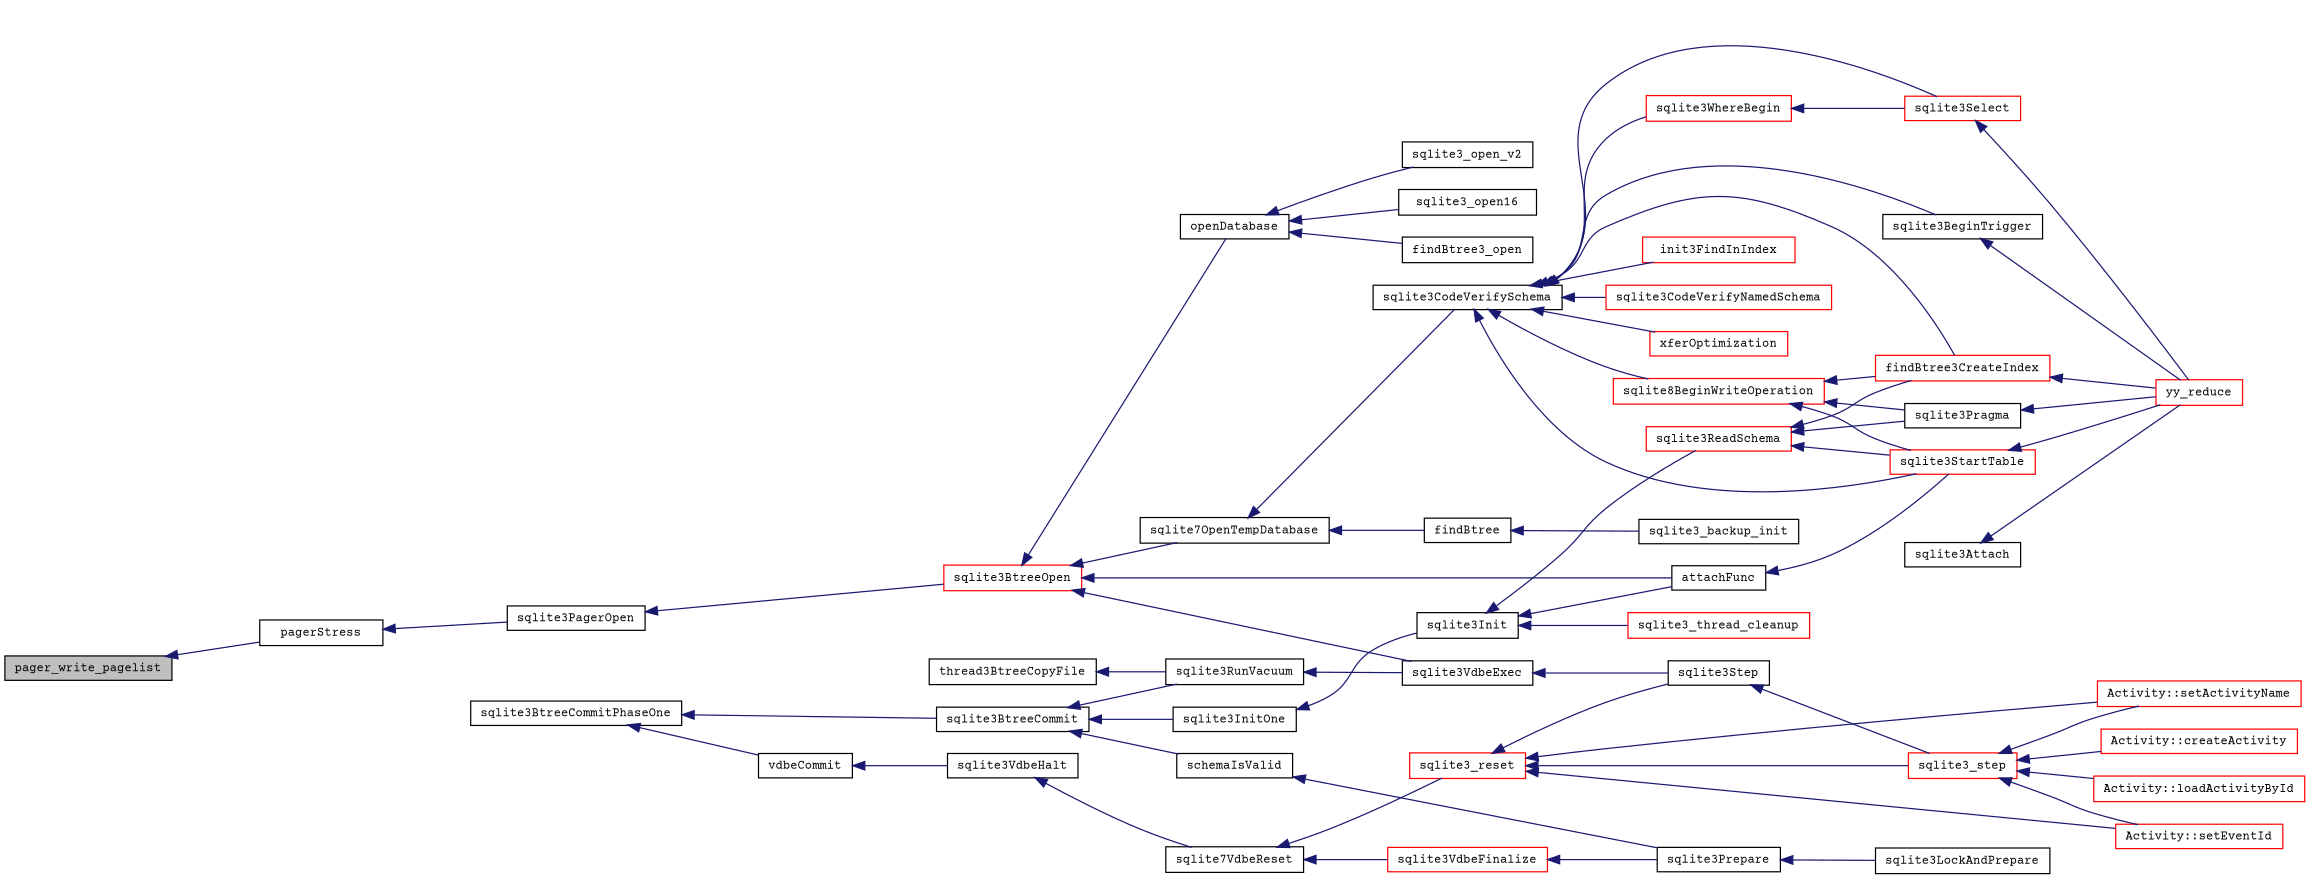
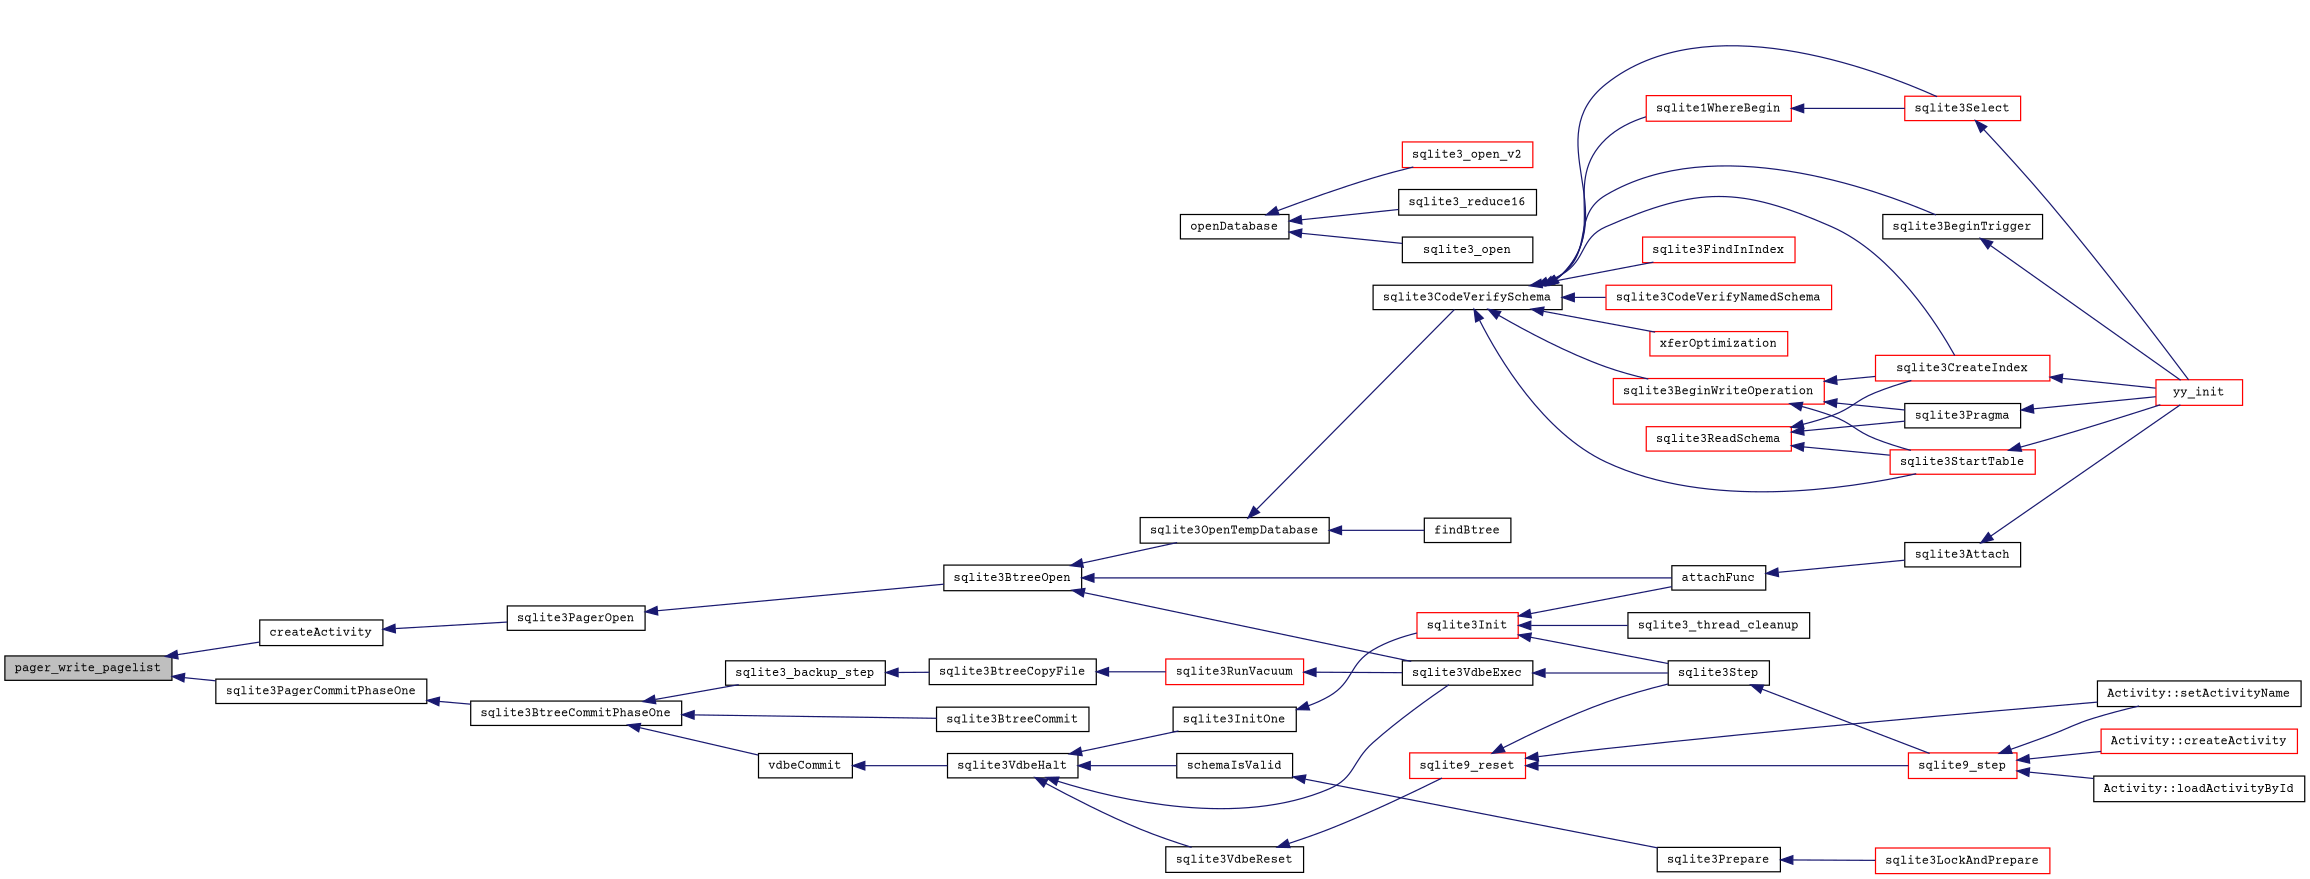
  digraph {
    fontname="Courier Prime"
    rankdir=LR
    node [color=black fillcolor=white fontname="Courier Prime" fontsize=10 shape=record style=filled]
    edge [color=midnightblue dir=back fontname="Courier Prime" fontsize=10 labelfontname=FreeSans labelfontsize=10 style=solid]
    n1 [fillcolor=grey75 fontcolor=black height=0.2 label=pager_write_pagelist width=0.4]
-   n2 [height=0.2 label=pagerStress width=0.4]
+   n2 [height=0.2 label=createActivity width=0.4]
+   n3 [height=0.2 label=sqlite3PagerCommitPhaseOne width=0.4]
    n4 [height=0.2 label=sqlite3PagerOpen width=0.4]
    n5 [height=0.2 label=sqlite3BtreeCommitPhaseOne width=0.4]
-   n6 [color=red height=0.2 label=sqlite3BtreeOpen width=0.4]
+   n6 [height=0.2 label=sqlite3BtreeOpen width=0.4]
    n7 [height=0.2 label=sqlite3VdbeExec width=0.4]
    n8 [height=0.2 label=attachFunc width=0.4]
-   n9 [height=0.2 label=sqlite7OpenTempDatabase width=0.4]
+   n9 [height=0.2 label=sqlite3OpenTempDatabase width=0.4]
    n10 [height=0.2 label=openDatabase width=0.4]
    n11 [height=0.2 label=sqlite3Step width=0.4]
    n12 [height=0.2 label=sqlite3Attach width=0.4]
    n13 [height=0.2 label=findBtree width=0.4]
    n14 [height=0.2 label=sqlite3CodeVerifySchema width=0.4]
-   n15 [height=0.2 label=findBtree3_open width=0.4]
-   n16 [height=0.2 label=sqlite3_open_v2 width=0.4]
-   n17 [height=0.2 label=sqlite3_open16 width=0.4]
-   n18 [color=red height=0.2 label=sqlite3_step width=0.4]
+   n15 [height=0.2 label=sqlite3_open width=0.4]
+   n16 [color=red height=0.2 label=sqlite3_open_v2 width=0.4]
+   n17 [height=0.2 label=sqlite3_reduce16 width=0.4]
+   n18 [color=red height=0.2 label=sqlite9_step width=0.4]
    n19 [color=red height=0.2 label="Activity::createActivity" width=0.4]
-   n20 [color=red height=0.2 label="Activity::loadActivityById" width=0.4]
-   n21 [color=red height=0.2 label="Activity::setEventId" width=0.4]
-   n22 [color=red height=0.2 label="Activity::setActivityName" width=0.4]
-   n23 [color=red height=0.2 label=yy_reduce width=0.4]
-   n24 [height=0.2 label=sqlite3_backup_init width=0.4]
-   n25 [color=red height=0.2 label=init3FindInIndex width=0.4]
+   n20 [height=0.2 label="Activity::loadActivityById" width=0.4]
+   n22 [height=0.2 label="Activity::setActivityName" width=0.4]
+   n23 [color=red height=0.2 label=yy_init width=0.4]
+   n25 [color=red height=0.2 label=sqlite3FindInIndex width=0.4]
    n26 [color=red height=0.2 label=sqlite3StartTable width=0.4]
-   n27 [color=red height=0.2 label=findBtree3CreateIndex width=0.4]
+   n27 [color=red height=0.2 label=sqlite3CreateIndex width=0.4]
    n28 [color=red height=0.2 label=sqlite3CodeVerifyNamedSchema width=0.4]
-   n29 [color=red height=0.2 label=sqlite8BeginWriteOperation width=0.4]
+   n29 [color=red height=0.2 label=sqlite3BeginWriteOperation width=0.4]
    n30 [color=red height=0.2 label=xferOptimization width=0.4]
    n31 [color=red height=0.2 label=sqlite3Select width=0.4]
    n32 [height=0.2 label=sqlite3BeginTrigger width=0.4]
-   n33 [color=red height=0.2 label=sqlite3WhereBegin width=0.4]
+   n33 [color=red height=0.2 label=sqlite1WhereBegin width=0.4]
    n34 [height=0.2 label=sqlite3Pragma width=0.4]
+   n35 [height=0.2 label=sqlite3_backup_step width=0.4]
    n36 [height=0.2 label=sqlite3BtreeCommit width=0.4]
    n37 [height=0.2 label=vdbeCommit width=0.4]
-   n38 [height=0.2 label=thread3BtreeCopyFile width=0.4]
+   n38 [height=0.2 label=sqlite3BtreeCopyFile width=0.4]
    n39 [height=0.2 label=sqlite3InitOne width=0.4]
    n40 [height=0.2 label=schemaIsValid width=0.4]
-   n41 [height=0.2 label=sqlite3RunVacuum width=0.4]
+   n41 [color=red height=0.2 label=sqlite3RunVacuum width=0.4]
    n42 [height=0.2 label=sqlite3VdbeHalt width=0.4]
-   n43 [height=0.2 label=sqlite3Init width=0.4]
+   n43 [color=red height=0.2 label=sqlite3Init width=0.4]
    n44 [height=0.2 label=sqlite3Prepare width=0.4]
    n45 [color=red height=0.2 label=sqlite3ReadSchema width=0.4]
-   n46 [color=red height=0.2 label=sqlite3_thread_cleanup width=0.4]
-   n47 [height=0.2 label=sqlite3LockAndPrepare width=0.4]
-   n48 [height=0.2 label=sqlite7VdbeReset width=0.4]
-   n49 [color=red height=0.2 label=sqlite3VdbeFinalize width=0.4]
-   n50 [color=red height=0.2 label=sqlite3_reset width=0.4]
+   n46 [height=0.2 label=sqlite3_thread_cleanup width=0.4]
+   n47 [color=red height=0.2 label=sqlite3LockAndPrepare width=0.4]
+   n48 [height=0.2 label=sqlite3VdbeReset width=0.4]
+   n50 [color=red height=0.2 label=sqlite9_reset width=0.4]
    n1 -> n2
+   n1 -> n3
    n2 -> n4
+   n3 -> n5
    n4 -> n6
+   n5 -> n35
    n5 -> n36
    n5 -> n37
    n6 -> n7
    n6 -> n8
    n6 -> n9
-   n6 -> n10
    n7 -> n11
-   n8 -> n26
+   n8 -> n12
    n9 -> n13
    n9 -> n14
    n10 -> n15
    n10 -> n16
    n10 -> n17
    n11 -> n18
    n12 -> n23
-   n13 -> n24
    n14 -> n25
    n14 -> n26
    n14 -> n27
    n14 -> n28
    n14 -> n29
    n14 -> n30
    n14 -> n31
    n14 -> n32
    n14 -> n33
    n18 -> n19
    n18 -> n20
-   n18 -> n21
    n18 -> n22
    n26 -> n23
    n27 -> n23
    n29 -> n26
    n29 -> n27
    n29 -> n34
    n31 -> n23
    n32 -> n23
    n33 -> n31
    n34 -> n23
-   n36 -> n39
-   n36 -> n40
-   n36 -> n41
+   n35 -> n38
+   n42 -> n39
+   n42 -> n40
    n37 -> n42
    n38 -> n41
    n39 -> n43
    n40 -> n44
    n41 -> n7
+   n42 -> n7
    n42 -> n48
    n43 -> n8
-   n43 -> n45
+   n43 -> n11
    n43 -> n46
    n44 -> n47
    n45 -> n26
    n45 -> n27
    n45 -> n34
-   n48 -> n49
    n48 -> n50
-   n49 -> n44
    n50 -> n11
    n50 -> n18
-   n50 -> n21
    n50 -> n22
  }
